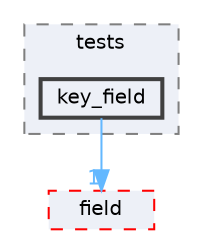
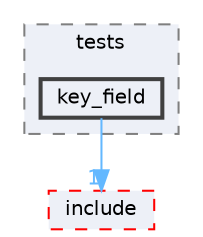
  digraph {
    compound=true
    node [fillcolor="#edf0f7" fontname=Helvetica fontsize=10 shape=box]
    n1 [color=grey25 height=0.2 label=key_field style="filled,bold" width=0.4]
-   n2 [color=red height=0.2 label=field style="filled,dashed" width=0.4]
+   n2 [color=red height=0.2 label=include style="filled,dashed" width=0.4]
    subgraph cluster_1 {
      bgcolor="#edf0f7"
      fontname=Helvetica
      fontsize=10
      label=tests
      pencolor=grey50
      style="filled,dashed"
      n1
    }
    n1 -> n2 [color=steelblue1 fontcolor=steelblue1 fontname=Helvetica fontsize=10 headlabel=1 labeldistance=1.5 labelfontname=Helvetica labelfontsize=10]
  }
